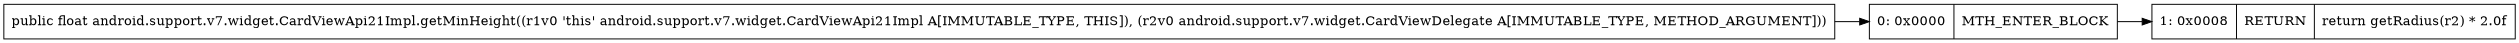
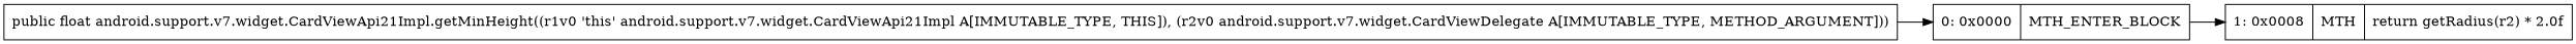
  digraph {
    rankdir=LR
    node [shape=record]
    n1 [label="{0\:\ 0x0000|MTH_ENTER_BLOCK\l}"]
-   n2 [label="{1\:\ 0x0008|RETURN\l|return getRadius(r2) * 2.0f\l}"]
+   n2 [label="{1\:\ 0x0008|MTH\l|return getRadius(r2) * 2.0f\l}"]
    n3 [label="{public float android.support.v7.widget.CardViewApi21Impl.getMinHeight((r1v0 'this' android.support.v7.widget.CardViewApi21Impl A[IMMUTABLE_TYPE, THIS]), (r2v0 android.support.v7.widget.CardViewDelegate A[IMMUTABLE_TYPE, METHOD_ARGUMENT])) }"]
    n1 -> n2
    n3 -> n1
  }
